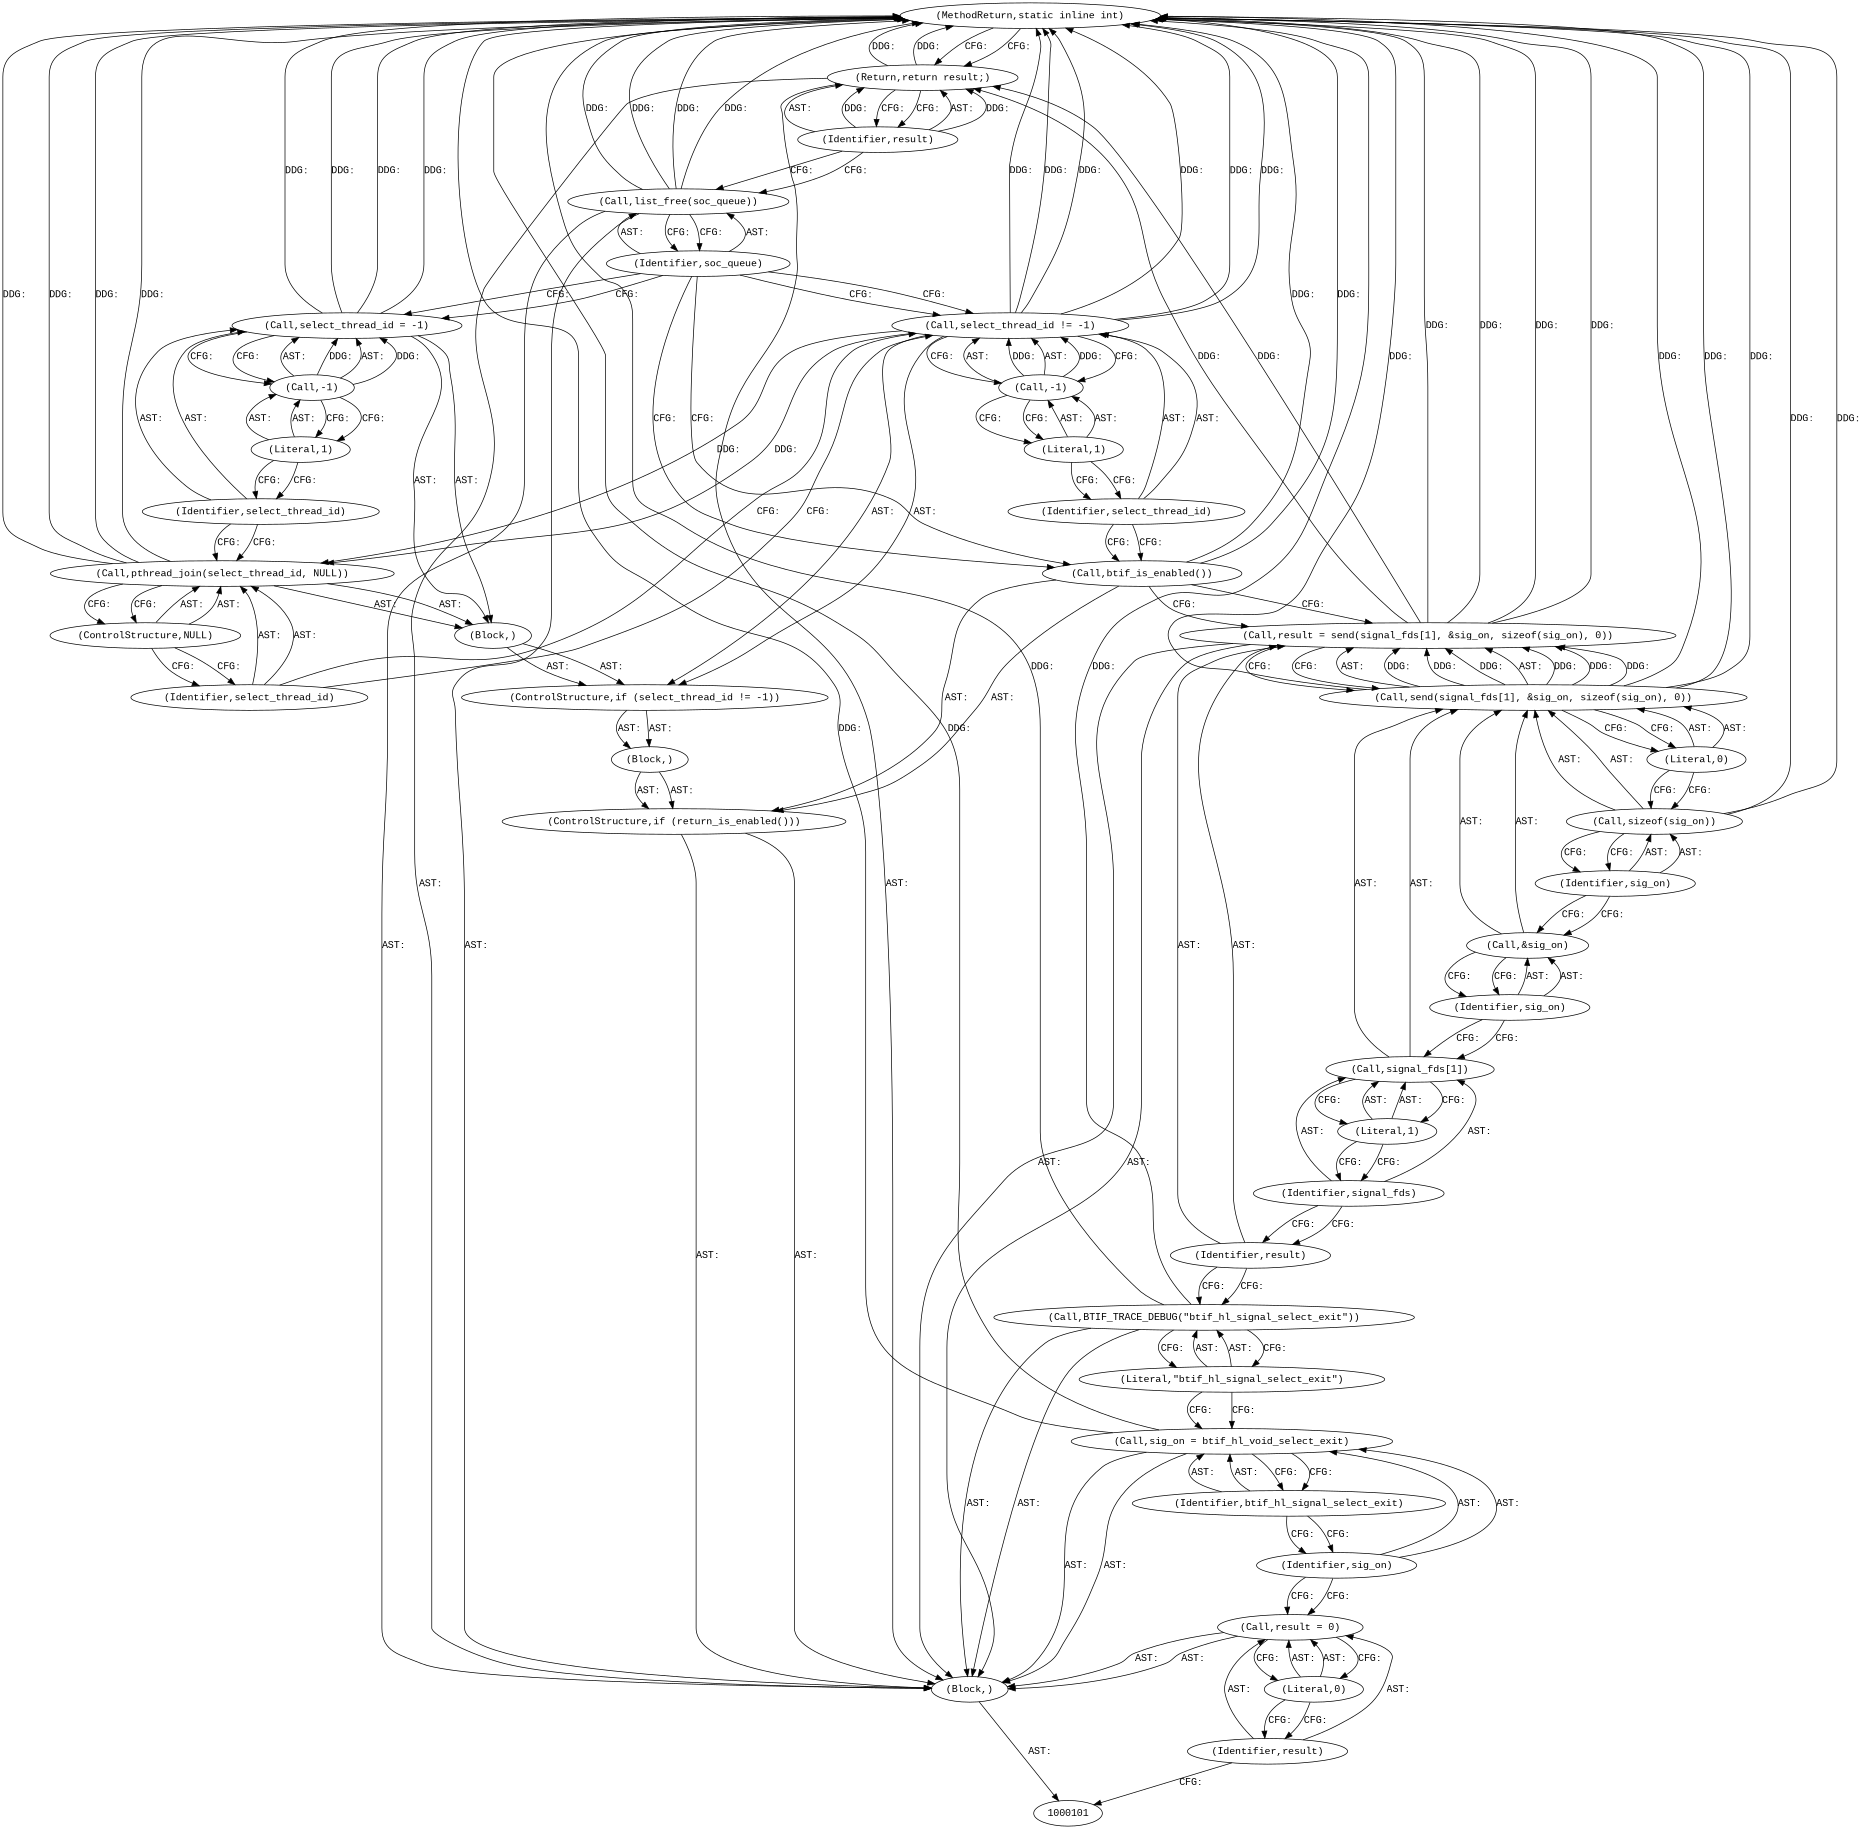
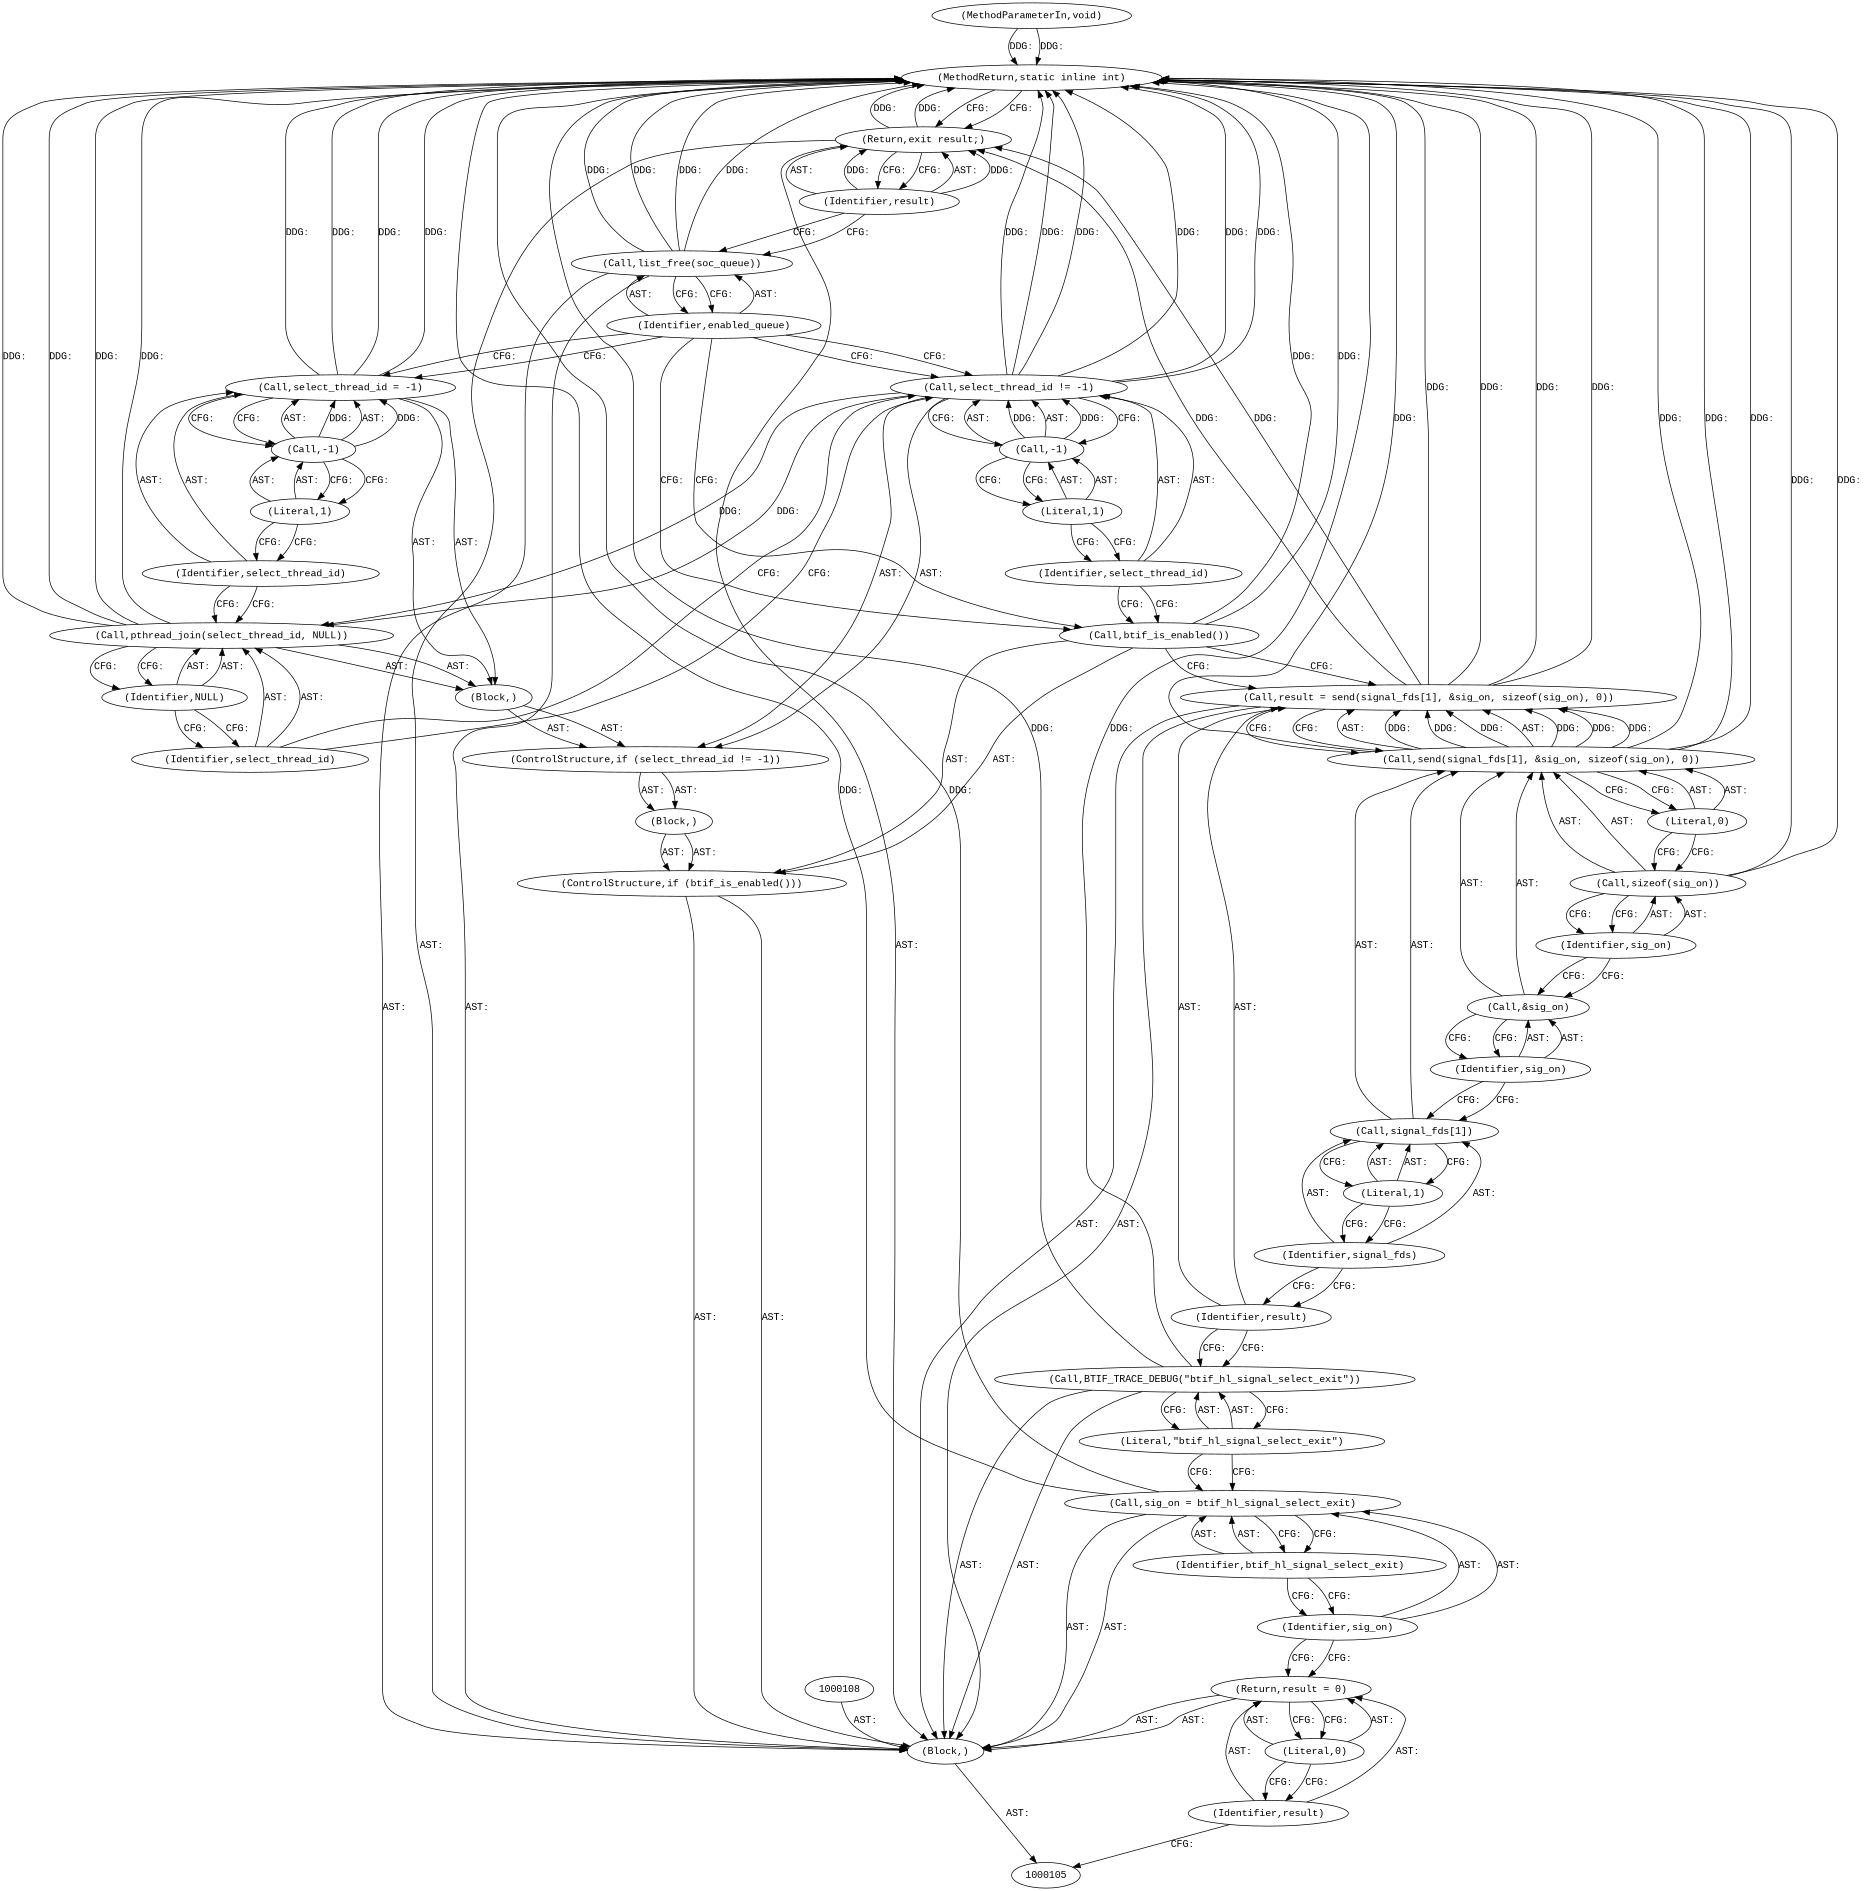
  digraph {
    fontname="Liberation Mono"
    node [fontname="Liberation Mono"]
    edge [fontname="Liberation Mono"]
    n1 [label="(MethodReturn,static inline int)"]
-   n2 [label="(Return,return result;)"]
+   n2 [label="(Return,exit result;)"]
    n3 [label="(Block,)"]
    n4 [label="(Identifier,result)"]
+   n5 [label="(MethodParameterIn,void)"]
    n6 [label="(ControlStructure,if (select_thread_id != -1))"]
    n7 [label="(Block,)"]
-   n8 [label="(ControlStructure,if (return_is_enabled()))"]
+   n8 [label="(ControlStructure,if (btif_is_enabled()))"]
    n9 [label="(Call,-1)"]
    n10 [label="(Literal,1)"]
    n11 [label="(Call,select_thread_id != -1)"]
    n12 [label="(Identifier,select_thread_id)"]
    n13 [label="(Call,pthread_join(select_thread_id, NULL))"]
    n14 [label="(Call,btif_is_enabled())"]
    n15 [label="(Block,)"]
-   n16 [label="(ControlStructure,NULL)"]
+   n16 [label="(Identifier,NULL)"]
    n17 [label="(Call,result = send(signal_fds[1], &sig_on, sizeof(sig_on), 0))"]
    n18 [label="(Identifier,select_thread_id)"]
    n19 [label="(Call,select_thread_id = -1)"]
    n20 [label="(Call,-1)"]
    n21 [label="(Literal,1)"]
    n22 [label="(Identifier,select_thread_id)"]
-   n23 [label="(Identifier,soc_queue)"]
+   n23 [label="(Identifier,enabled_queue)"]
    n24 [label="(Call,list_free(soc_queue))"]
-   1000101
+   1000101 [label=1000105]
    n26 [label="(Literal,0)"]
-   n27 [label="(Call,result = 0)"]
+   n27 [label="(Return,result = 0)"]
    n28 [label="(Identifier,result)"]
-   n29 [label="(Call,sig_on = btif_hl_void_select_exit)"]
+   n29 [label="(Call,sig_on = btif_hl_signal_select_exit)"]
    n30 [label="(Identifier,btif_hl_signal_select_exit)"]
    n31 [label="(Identifier,sig_on)"]
    n32 [label="(Literal,\"btif_hl_signal_select_exit\")"]
    n33 [label="(Call,BTIF_TRACE_DEBUG(\"btif_hl_signal_select_exit\"))"]
    n34 [label="(Call,send(signal_fds[1], &sig_on, sizeof(sig_on), 0))"]
    n35 [label="(Literal,0)"]
    n36 [label="(Call,sizeof(sig_on))"]
    n37 [label="(Call,signal_fds[1])"]
    n38 [label="(Literal,1)"]
    n39 [label="(Identifier,signal_fds)"]
    n40 [label="(Identifier,result)"]
    n41 [label="(Call,&sig_on)"]
    n42 [label="(Identifier,sig_on)"]
    n43 [label="(Identifier,sig_on)"]
+   1000108
    n1 -> n2 [label="CFG: "]
    n1 -> n2 [label="CFG: "]
    n2 -> n1 [label="DDG: "]
    n2 -> n1 [label="DDG: "]
    n2 -> n3 [label="AST: "]
    n2 -> n3 [label="AST: "]
    n2 -> n4 [label="CFG: "]
    n2 -> n4 [label="CFG: "]
    n3 -> 1000101 [label="AST: "]
    n4 -> n2 [label="AST: "]
    n4 -> n2 [label="DDG: "]
    n4 -> n2 [label="AST: "]
    n4 -> n2 [label="DDG: "]
    n4 -> n24 [label="CFG: "]
    n4 -> n24 [label="CFG: "]
+   n5 -> n1 [label="DDG: "]
+   n5 -> n1 [label="DDG: "]
    n6 -> n7 [label="AST: "]
    n6 -> n7 [label="AST: "]
    n7 -> n8 [label="AST: "]
    n7 -> n8 [label="AST: "]
    n8 -> n3 [label="AST: "]
    n8 -> n3 [label="AST: "]
    n9 -> n10 [label="CFG: "]
    n9 -> n10 [label="CFG: "]
    n9 -> n11 [label="AST: "]
    n9 -> n11 [label="DDG: "]
    n9 -> n11 [label="AST: "]
    n9 -> n11 [label="DDG: "]
    n10 -> n9 [label="AST: "]
    n10 -> n9 [label="AST: "]
    n10 -> n12 [label="CFG: "]
    n10 -> n12 [label="CFG: "]
    n11 -> n1 [label="DDG: "]
    n11 -> n1 [label="DDG: "]
    n11 -> n1 [label="DDG: "]
    n11 -> n1 [label="DDG: "]
    n11 -> n1 [label="DDG: "]
    n11 -> n1 [label="DDG: "]
    n11 -> n6 [label="AST: "]
    n11 -> n6 [label="AST: "]
    n11 -> n9 [label="CFG: "]
    n11 -> n9 [label="CFG: "]
    n11 -> n13 [label="DDG: "]
    n11 -> n13 [label="DDG: "]
    n12 -> n11 [label="AST: "]
    n12 -> n11 [label="AST: "]
    n12 -> n14 [label="CFG: "]
    n12 -> n14 [label="CFG: "]
    n13 -> n1 [label="DDG: "]
    n13 -> n1 [label="DDG: "]
    n13 -> n1 [label="DDG: "]
    n13 -> n1 [label="DDG: "]
    n13 -> n15 [label="AST: "]
    n13 -> n15 [label="AST: "]
    n13 -> n16 [label="CFG: "]
    n13 -> n16 [label="CFG: "]
    n14 -> n1 [label="DDG: "]
    n14 -> n1 [label="DDG: "]
    n14 -> n8 [label="AST: "]
    n14 -> n8 [label="AST: "]
    n14 -> n17 [label="CFG: "]
    n14 -> n17 [label="CFG: "]
    n15 -> n6 [label="AST: "]
    n15 -> n6 [label="AST: "]
    n16 -> n13 [label="AST: "]
    n16 -> n13 [label="AST: "]
    n16 -> n18 [label="CFG: "]
    n16 -> n18 [label="CFG: "]
    n17 -> n1 [label="DDG: "]
    n17 -> n1 [label="DDG: "]
    n17 -> n1 [label="DDG: "]
    n17 -> n1 [label="DDG: "]
    n17 -> n2 [label="DDG: "]
    n17 -> n2 [label="DDG: "]
    n17 -> n3 [label="AST: "]
    n17 -> n3 [label="AST: "]
    n17 -> n34 [label="CFG: "]
    n17 -> n34 [label="CFG: "]
    n18 -> n11 [label="CFG: "]
    n18 -> n11 [label="CFG: "]
    n18 -> n13 [label="AST: "]
    n18 -> n13 [label="AST: "]
    n19 -> n1 [label="DDG: "]
    n19 -> n1 [label="DDG: "]
    n19 -> n1 [label="DDG: "]
    n19 -> n1 [label="DDG: "]
    n19 -> n15 [label="AST: "]
    n19 -> n15 [label="AST: "]
    n19 -> n20 [label="CFG: "]
    n19 -> n20 [label="CFG: "]
    n20 -> n19 [label="AST: "]
    n20 -> n19 [label="DDG: "]
    n20 -> n19 [label="AST: "]
    n20 -> n19 [label="DDG: "]
    n20 -> n21 [label="CFG: "]
    n20 -> n21 [label="CFG: "]
    n21 -> n20 [label="AST: "]
    n21 -> n20 [label="AST: "]
    n21 -> n22 [label="CFG: "]
    n21 -> n22 [label="CFG: "]
    n22 -> n13 [label="CFG: "]
    n22 -> n13 [label="CFG: "]
    n22 -> n19 [label="AST: "]
    n22 -> n19 [label="AST: "]
    n23 -> n11 [label="CFG: "]
    n23 -> n11 [label="CFG: "]
    n23 -> n14 [label="CFG: "]
    n23 -> n14 [label="CFG: "]
    n23 -> n19 [label="CFG: "]
    n23 -> n19 [label="CFG: "]
    n23 -> n24 [label="AST: "]
    n23 -> n24 [label="AST: "]
    n24 -> n1 [label="DDG: "]
    n24 -> n1 [label="DDG: "]
    n24 -> n1 [label="DDG: "]
    n24 -> n1 [label="DDG: "]
    n24 -> n3 [label="AST: "]
    n24 -> n3 [label="AST: "]
    n24 -> n23 [label="CFG: "]
    n24 -> n23 [label="CFG: "]
    n26 -> n27 [label="AST: "]
    n26 -> n27 [label="AST: "]
    n26 -> n28 [label="CFG: "]
    n26 -> n28 [label="CFG: "]
    n27 -> n3 [label="AST: "]
    n27 -> n3 [label="AST: "]
    n27 -> n26 [label="CFG: "]
    n27 -> n26 [label="CFG: "]
    n28 -> 1000101 [label="CFG: "]
    n28 -> n27 [label="AST: "]
    n28 -> n27 [label="AST: "]
    n29 -> n1 [label="DDG: "]
    n29 -> n1 [label="DDG: "]
    n29 -> n3 [label="AST: "]
    n29 -> n3 [label="AST: "]
    n29 -> n30 [label="CFG: "]
    n29 -> n30 [label="CFG: "]
    n30 -> n29 [label="AST: "]
    n30 -> n29 [label="AST: "]
    n30 -> n31 [label="CFG: "]
    n30 -> n31 [label="CFG: "]
    n31 -> n27 [label="CFG: "]
    n31 -> n27 [label="CFG: "]
    n31 -> n29 [label="AST: "]
    n31 -> n29 [label="AST: "]
    n32 -> n29 [label="CFG: "]
    n32 -> n29 [label="CFG: "]
    n32 -> n33 [label="AST: "]
    n32 -> n33 [label="AST: "]
    n33 -> n1 [label="DDG: "]
    n33 -> n1 [label="DDG: "]
    n33 -> n3 [label="AST: "]
    n33 -> n3 [label="AST: "]
    n33 -> n32 [label="CFG: "]
    n33 -> n32 [label="CFG: "]
    n34 -> n1 [label="DDG: "]
    n34 -> n1 [label="DDG: "]
    n34 -> n1 [label="DDG: "]
    n34 -> n1 [label="DDG: "]
    n34 -> n17 [label="AST: "]
    n34 -> n17 [label="DDG: "]
    n34 -> n17 [label="DDG: "]
    n34 -> n17 [label="DDG: "]
    n34 -> n17 [label="AST: "]
    n34 -> n17 [label="DDG: "]
    n34 -> n17 [label="DDG: "]
    n34 -> n17 [label="DDG: "]
    n34 -> n35 [label="CFG: "]
    n34 -> n35 [label="CFG: "]
    n35 -> n34 [label="AST: "]
    n35 -> n34 [label="AST: "]
    n35 -> n36 [label="CFG: "]
    n35 -> n36 [label="CFG: "]
    n36 -> n1 [label="DDG: "]
    n36 -> n1 [label="DDG: "]
    n36 -> n34 [label="AST: "]
    n36 -> n34 [label="AST: "]
    n36 -> n43 [label="CFG: "]
    n36 -> n43 [label="CFG: "]
    n37 -> n34 [label="AST: "]
    n37 -> n34 [label="AST: "]
    n37 -> n38 [label="CFG: "]
    n37 -> n38 [label="CFG: "]
    n38 -> n37 [label="AST: "]
    n38 -> n37 [label="AST: "]
    n38 -> n39 [label="CFG: "]
    n38 -> n39 [label="CFG: "]
    n39 -> n37 [label="AST: "]
    n39 -> n37 [label="AST: "]
    n39 -> n40 [label="CFG: "]
    n39 -> n40 [label="CFG: "]
    n40 -> n17 [label="AST: "]
    n40 -> n17 [label="AST: "]
    n40 -> n33 [label="CFG: "]
    n40 -> n33 [label="CFG: "]
    n41 -> n34 [label="AST: "]
    n41 -> n34 [label="AST: "]
    n41 -> n42 [label="CFG: "]
    n41 -> n42 [label="CFG: "]
    n42 -> n37 [label="CFG: "]
    n42 -> n37 [label="CFG: "]
    n42 -> n41 [label="AST: "]
    n42 -> n41 [label="AST: "]
    n43 -> n36 [label="AST: "]
    n43 -> n36 [label="AST: "]
    n43 -> n41 [label="CFG: "]
    n43 -> n41 [label="CFG: "]
+   1000108 -> n3 [label="AST: "]
  }
